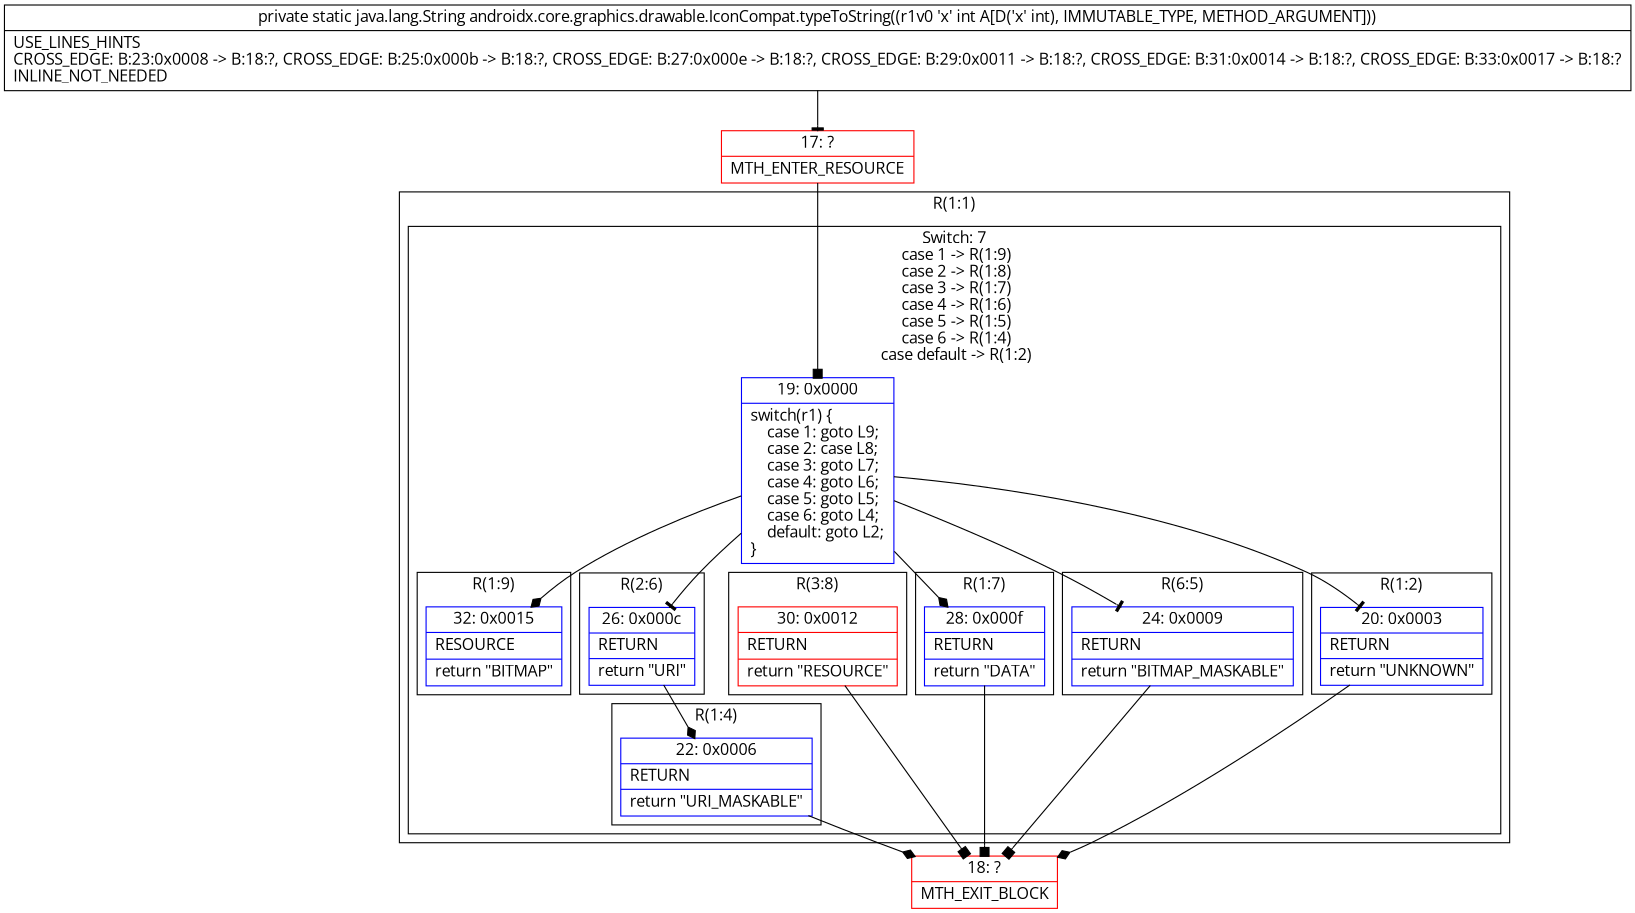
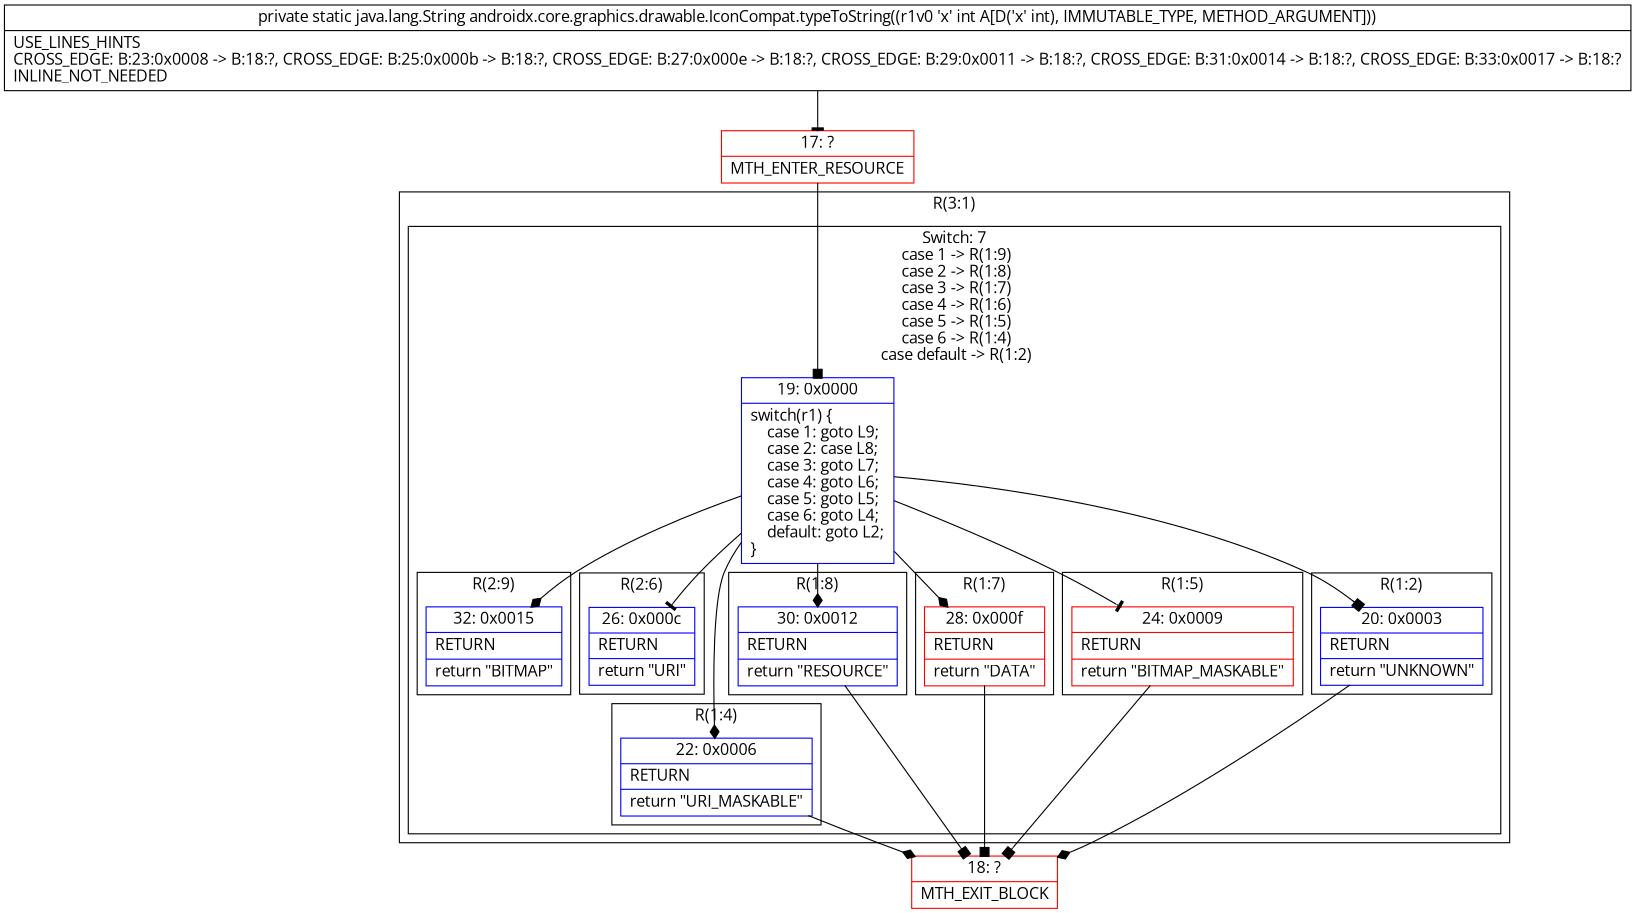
  digraph {
    fontname="Open Sans"
    node [color=blue fontname="Open Sans" shape=record]
    edge [arrowhead=diamond fontname="Open Sans"]
-   n1 [label="{32\:\ 0x0015|RESOURCE\l|return \"BITMAP\"\l}"]
-   n2 [color=red label="{30\:\ 0x0012|RETURN\l|return \"RESOURCE\"\l}"]
-   n3 [label="{28\:\ 0x000f|RETURN\l|return \"DATA\"\l}"]
+   n1 [label="{32\:\ 0x0015|RETURN\l|return \"BITMAP\"\l}"]
+   n2 [label="{30\:\ 0x0012|RETURN\l|return \"RESOURCE\"\l}"]
+   n3 [color=red label="{28\:\ 0x000f|RETURN\l|return \"DATA\"\l}"]
    n4 [label="{26\:\ 0x000c|RETURN\l|return \"URI\"\l}"]
-   n5 [label="{24\:\ 0x0009|RETURN\l|return \"BITMAP_MASKABLE\"\l}"]
+   n5 [color=red label="{24\:\ 0x0009|RETURN\l|return \"BITMAP_MASKABLE\"\l}"]
    n6 [label="{22\:\ 0x0006|RETURN\l|return \"URI_MASKABLE\"\l}"]
    n7 [label="{20\:\ 0x0003|RETURN\l|return \"UNKNOWN\"\l}"]
    n8 [label="{19\:\ 0x0000|switch(r1) \{\l    case 1: goto L9;\l    case 2: case L8;\l    case 3: goto L7;\l    case 4: goto L6;\l    case 5: goto L5;\l    case 6: goto L4;\l    default: goto L2;\l\}\l}"]
    n9 [color=red label="{18\:\ ?|MTH_EXIT_BLOCK\l}"]
    n10 [color=red label="{17\:\ ?|MTH_ENTER_RESOURCE\l}"]
    n11 [label="{private static java.lang.String androidx.core.graphics.drawable.IconCompat.typeToString((r1v0 'x' int A[D('x' int), IMMUTABLE_TYPE, METHOD_ARGUMENT]))  | USE_LINES_HINTS\lCROSS_EDGE: B:23:0x0008 \-\> B:18:?, CROSS_EDGE: B:25:0x000b \-\> B:18:?, CROSS_EDGE: B:27:0x000e \-\> B:18:?, CROSS_EDGE: B:29:0x0011 \-\> B:18:?, CROSS_EDGE: B:31:0x0014 \-\> B:18:?, CROSS_EDGE: B:33:0x0017 \-\> B:18:?\lINLINE_NOT_NEEDED\l}" color=""]
    subgraph cluster_1 {
-     label="R(1:1)"
+     label="R(3:1)"
      subgraph cluster_2 {
        label="Switch: 7\n case 1 -> R(1:9)\n case 2 -> R(1:8)\n case 3 -> R(1:7)\n case 4 -> R(1:6)\n case 5 -> R(1:5)\n case 6 -> R(1:4)\n case default -> R(1:2)"
        n8
        subgraph cluster_3 {
-         label="R(1:9)"
+         label="R(2:9)"
          n1
        }
        subgraph cluster_4 {
-         label="R(3:8)"
+         label="R(1:8)"
          n2
        }
        subgraph cluster_5 {
          label="R(1:7)"
          n3
        }
        subgraph cluster_6 {
          label="R(2:6)"
          n4
        }
        subgraph cluster_7 {
-         label="R(6:5)"
+         label="R(1:5)"
          n5
        }
        subgraph cluster_8 {
          label="R(1:4)"
          n6
        }
        subgraph cluster_9 {
          label="R(1:2)"
          n7
        }
      }
    }
    n2 -> n9 [arrowhead=box]
    n3 -> n9 [arrowhead=box]
    n5 -> n9 [arrowhead=box]
    n6 -> n9
    n7 -> n9
    n8 -> n1
+   n8 -> n2
    n8 -> n3
    n8 -> n4 [arrowhead=tee]
    n8 -> n5 [arrowhead=tee]
-   n4 -> n6
-   n8 -> n7 [arrowhead=tee]
+   n8 -> n6
+   n8 -> n7 [arrowhead=box]
    n10 -> n8 [arrowhead=box]
    n11 -> n10 [arrowhead=tee]
  }
